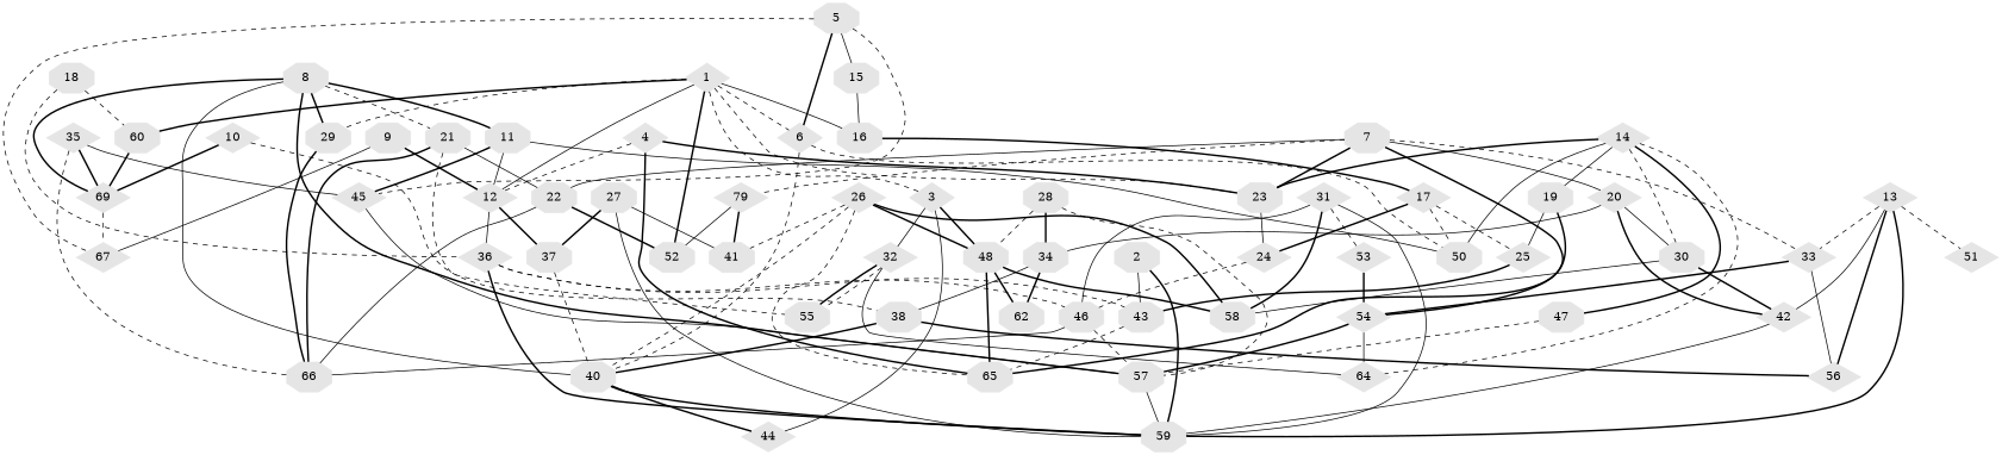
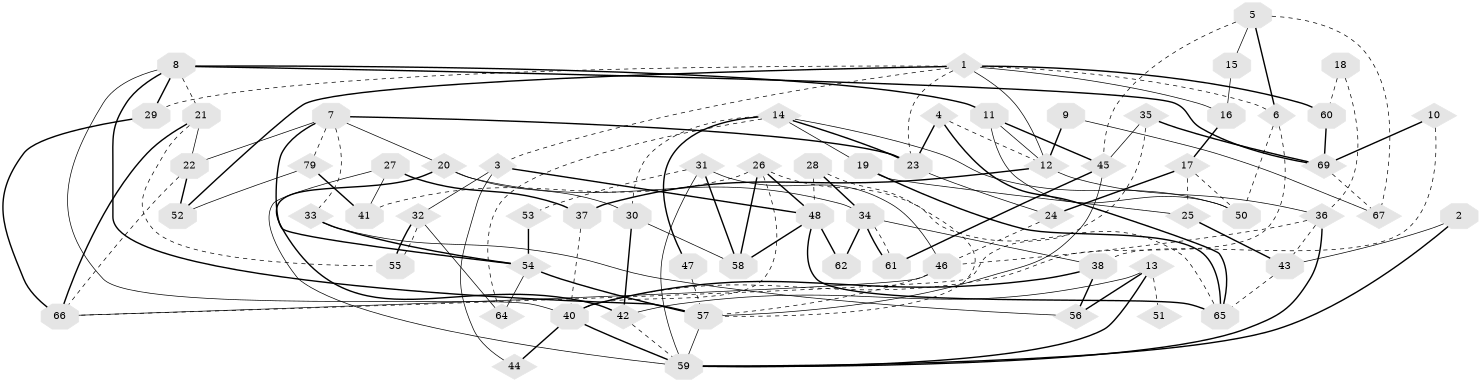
  graph {
    node [color=gray90 shape=octagon style=filled]
    edge [style=bold]
    1 [shape=diamond]
    3 [shape=diamond]
    6 [shape=diamond]
    12 [shape=diamond]
    16
    23
    29
    52
    60
    32 [shape=diamond]
    44 [shape=diamond]
    48
    40
    50
    36 [shape=diamond]
    37
    17 [shape=diamond]
    24 [shape=diamond]
    66
    n20 [label=69 shape=diamond]
    2
    43
    59
    65
    64 [shape=diamond]
    55
    58
    62
    4 [shape=diamond]
    5
    15
    45 [shape=diamond]
    67 [shape=diamond]
    57
+   61
    7
    20 [shape=diamond]
    22
    33 [shape=diamond]
    n40 [label=79 shape=diamond]
    54 [shape=diamond]
    42 [shape=diamond]
    30
    34
    56 [shape=diamond]
    41
    8
    11
    21
    9
    10 [shape=diamond]
    38
    46
    13 [shape=diamond]
    51 [shape=diamond]
    14 [shape=diamond]
    19
    47
    25 [shape=diamond]
    18
    26 [shape=diamond]
    27
    28
    31 [shape=diamond]
    53 [shape=diamond]
    35 [shape=diamond]
    1 -- 3 [style=dashed]
    1 -- 6 [style=dashed]
    1 -- 12 [style=solid]
    1 -- 16 [style=solid]
    1 -- 23 [style=dashed]
    1 -- 29 [style=dashed]
    1 -- 52
    1 -- 60
    3 -- 32 [style=solid]
    3 -- 44 [style=solid]
    3 -- 48
    6 -- 40 [style=dashed]
    6 -- 50 [style=dashed]
    12 -- 36 [style=solid]
    12 -- 37
    16 -- 17
    23 -- 24 [style=solid]
    29 -- 66
    60 -- n20
    32 -- 64 [style=solid]
    32 -- 55
    32 -- 55 [style=dashed]
    48 -- 65
    48 -- 58
    48 -- 62
    40 -- 44
    40 -- 59
    36 -- 43 [style=dashed]
    36 -- 59
    36 -- 46 [style=dashed]
    37 -- 40 [style=dashed]
    17 -- 50 [style=dashed]
    17 -- 24
    17 -- 25 [style=dashed]
    24 -- 46 [style=dashed]
    n20 -- 67 [style=dashed]
    2 -- 43 [style=solid]
    2 -- 59
    43 -- 65 [style=dashed]
    4 -- 12 [style=dashed]
    4 -- 23
    4 -- 65
    5 -- 6
    5 -- 15 [style=solid]
    5 -- 45 [style=dashed]
    5 -- 67 [style=dashed]
    15 -- 16 [style=solid]
    45 -- 57 [style=solid]
+   45 -- 61
    57 -- 59 [style=solid]
    7 -- 23
    7 -- 20 [style=solid]
    7 -- 22 [style=solid]
    7 -- 33 [style=dashed]
    7 -- n40 [style=dashed]
    7 -- 54
    20 -- 42
    20 -- 30 [style=solid]
    20 -- 34 [style=solid]
    22 -- 52
-   22 -- 66 [style=solid]
+   22 -- 66 [style=dashed]
    33 -- 54
    33 -- 56 [style=solid]
    n40 -- 52 [style=solid]
    n40 -- 41
    54 -- 64 [style=solid]
    54 -- 57
-   42 -- 59 [style=solid]
+   42 -- 59 [style=dashed]
    30 -- 58 [style=solid]
    30 -- 42
    34 -- 62
+   34 -- 61
+   34 -- 61 [style=dashed]
    34 -- 38 [style=solid]
    8 -- 29
    8 -- 40 [style=solid]
    8 -- n20
    8 -- 57
    8 -- 11
    8 -- 21 [style=dashed]
    11 -- 12 [style=solid]
    11 -- 50 [style=solid]
    11 -- 45
    21 -- 66
    21 -- 55 [style=dashed]
    21 -- 22 [style=solid]
    9 -- 12
    9 -- 67 [style=solid]
    10 -- n20
    10 -- 38 [style=dashed]
    38 -- 40
    38 -- 56
    46 -- 66 [style=solid]
    46 -- 57 [style=dashed]
    13 -- 59
-   13 -- 33 [style=dashed]
    13 -- 42 [style=solid]
    13 -- 56
    13 -- 51 [style=dashed]
    14 -- 23
    14 -- 50 [style=solid]
    14 -- 64 [style=dashed]
    14 -- 30 [style=dashed]
    14 -- 19 [style=solid]
    14 -- 47
    19 -- 65
    19 -- 25 [style=solid]
    47 -- 57 [style=dashed]
    25 -- 43
    18 -- 60 [style=dashed]
    18 -- 36 [style=dashed]
    26 -- 48
    26 -- 40 [style=dashed]
    26 -- 65 [style=dashed]
    26 -- 58
    26 -- 41 [style=dashed]
    27 -- 37
    27 -- 59 [style=solid]
    27 -- 41 [style=solid]
    28 -- 48 [style=dashed]
    28 -- 57 [style=dashed]
    28 -- 34
    31 -- 59 [style=solid]
    31 -- 58
    31 -- 46 [style=solid]
    31 -- 53 [style=dashed]
    53 -- 54
    35 -- 66 [style=dashed]
    35 -- n20
    35 -- 45 [style=solid]
  }
